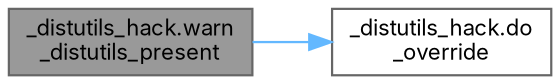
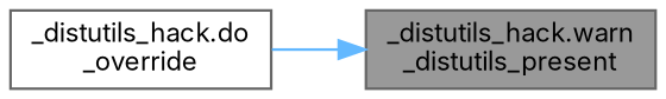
  digraph {
    rankdir=RL
    fontname=Inter
    node [fontname=Inter fontsize=10 shape=box style=filled]
    n1 [color=gray40 fillcolor=grey60 fontcolor=black height=0.2 label="_distutils_hack.warn\l_distutils_present" width=0.4]
    n2 [color=grey40 fillcolor=white height=0.2 label="_distutils_hack.do\l_override" width=0.4]
-   n2 -> n1 [color=steelblue1 dir=back fontname=Inter fontsize=10 labelfontname=Helvetica labelfontsize=10 style=solid]
+   n1 -> n2 [color=steelblue1 dir=back fontname=Inter fontsize=10 labelfontname=Helvetica labelfontsize=10 style=solid]
  }
